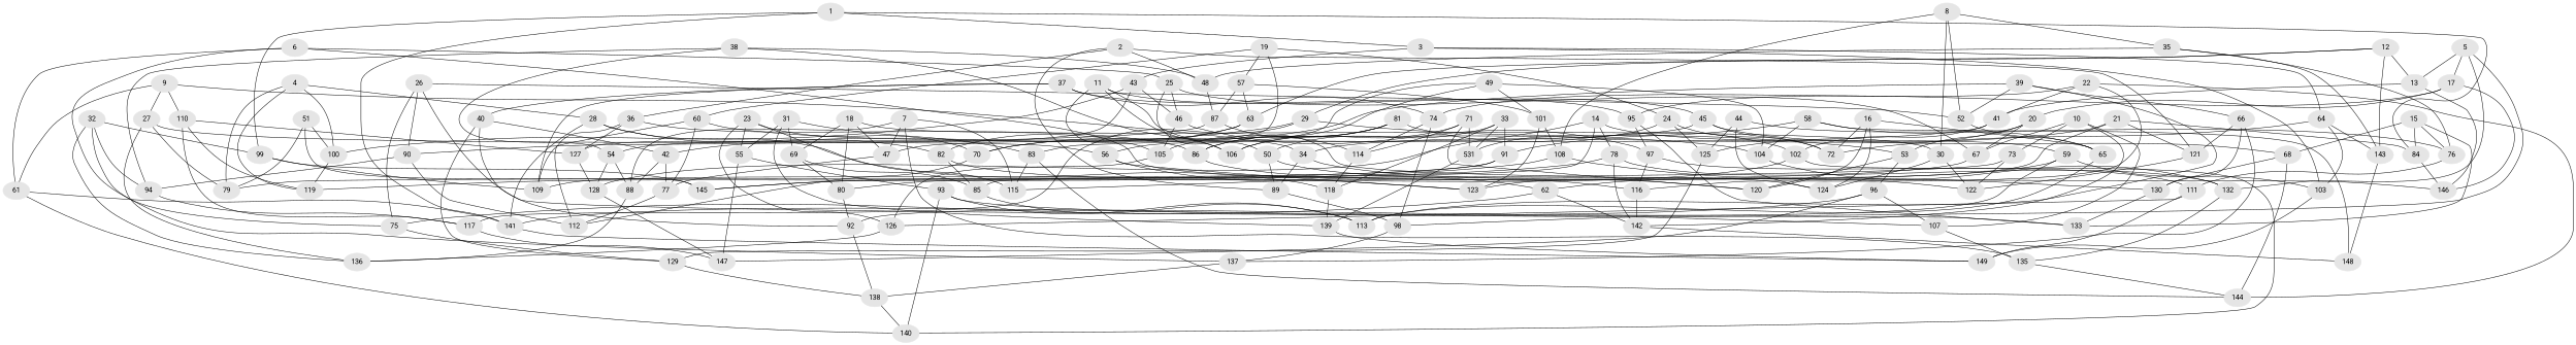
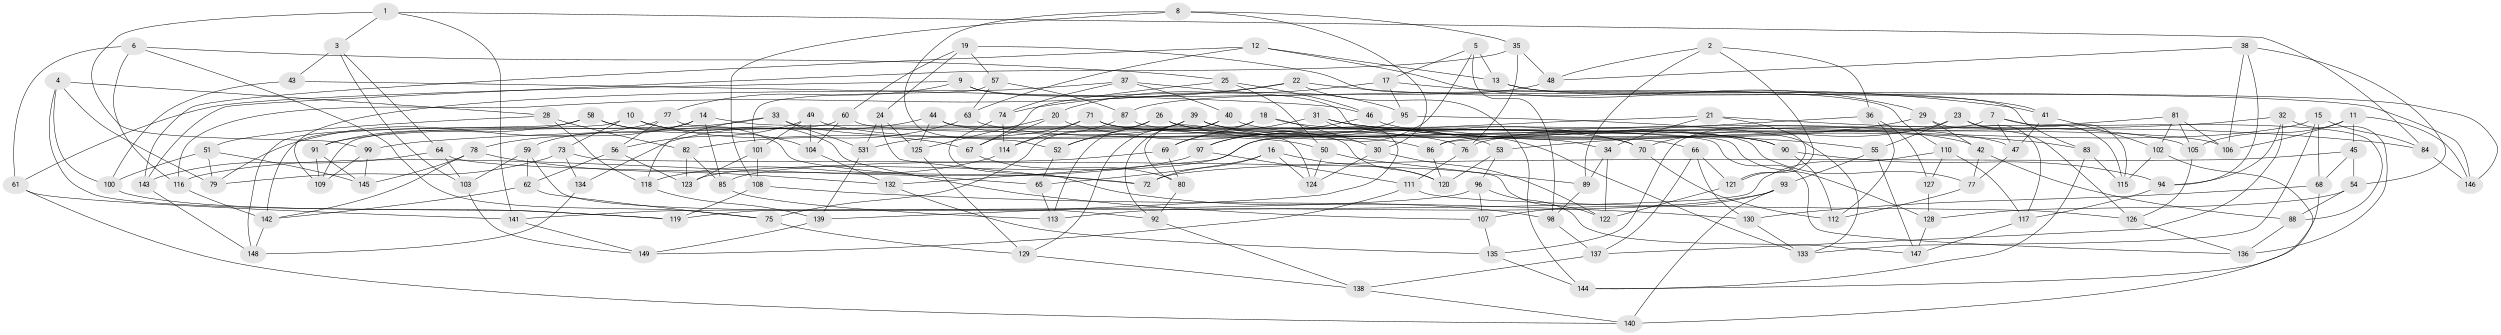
  graph {
    fontname=Roboto
    node [color=gray90 fontname=Roboto style=filled]
    edge [fontname=Roboto]
    1
    3
    84
    99
    141
    43
    64
    103
    146
    109
    145
    149
    2
    36
    48
    89
    121
    86
    112
    127
    87
    98
    122
    100
    46
    143
    72
    4
    28
    79
    119
    51
    82
    118
    5
    13
    17
    132
    41
    20
    95
    137
    135
    6
    25
    61
    75
    116
    67
    50
    140
    129
    142
    7
    47
    88
    115
    77
    136
    144
    8
    30
    35
    52
    108
    124
    76
    65
    130
    9
    27
    34
    110
    56
    117
    10
    73
    107
    80
+   134
    148
    11
    45
    105
    106
    68
    54
    126
    12
    29
    63
    53
    42
    70
    102
    14
    59
    78
    85
    128
    92
    62
    113
    147
    15
    133
    111
    16
    120
    125
    97
    18
    69
    19
    24
    57
    60
    83
    n119 [label=531]
    101
    104
    96
    21
    123
    22
    74
    114
    23
    55
    93
    139
    26
    90
    94
    31
    32
    138
    33
    91
    37
    40
    38
    39
    66
    44
    49
    58
    71
    81
    1 -- 3
    1 -- 84
    1 -- 99
    1 -- 141
    3 -- 43
    3 -- 64
    3 -- 103
    84 -- 146
    99 -- 109
    99 -- 145
    141 -- 149
-   43 -- 127
    43 -- 100
    43 -- 46
    64 -- 103
    64 -- 143
    64 -- 72
    103 -- 149
    2 -- 36
    2 -- 48
    2 -- 89
    2 -- 121
    36 -- 86
    36 -- 112
    36 -- 127
    48 -- 87
    89 -- 98
    121 -- 122
    86 -- 120
    127 -- 128
    87 -- 114
    87 -- 90
    98 -- 137
    100 -- 119
    46 -- 105
    46 -- 97
    143 -- 148
    4 -- 100
    4 -- 28
    4 -- 79
    4 -- 119
-   28 -- 141
+   28 -- 51
    28 -- 82
    28 -- 118
    51 -- 145
    51 -- 100
    51 -- 79
    82 -- 85
    82 -- 123
    118 -- 139
    5 -- 98
    5 -- 13
    5 -- 17
    5 -- 132
    13 -- 146
    13 -- 41
    17 -- 146
    17 -- 20
    17 -- 95
    132 -- 135
    41 -- 47
    41 -- 102
    20 -- 67
    20 -- 53
    20 -- 125
    95 -- 133
    95 -- 97
    137 -- 138
    135 -- 144
    6 -- 25
    6 -- 61
    6 -- 75
    6 -- 116
    25 -- 46
    25 -- 67
    25 -- 50
    61 -- 141
    61 -- 140
    75 -- 129
    116 -- 142
    67 -- 80
    50 -- 89
    50 -- 124
    129 -- 138
    142 -- 148
    7 -- 135
    7 -- 47
    7 -- 88
    7 -- 115
    47 -- 77
    88 -- 136
    77 -- 112
    8 -- 30
    8 -- 35
    8 -- 52
    8 -- 108
    30 -- 122
    30 -- 124
    35 -- 48
    35 -- 143
    35 -- 76
    52 -- 65
    108 -- 119
    108 -- 130
    76 -- 111
    65 -- 113
    130 -- 133
    9 -- 61
    9 -- 27
    9 -- 34
    9 -- 110
    27 -- 79
    27 -- 136
    27 -- 56
    34 -- 89
    34 -- 122
    110 -- 127
    110 -- 119
    110 -- 117
    56 -- 62
    56 -- 123
    117 -- 147
    10 -- 67
    10 -- 142
    10 -- 73
    10 -- 107
    73 -- 122
    73 -- 79
+   73 -- 134
    107 -- 135
    80 -- 92
+   134 -- 148
    11 -- 146
    11 -- 45
    11 -- 105
    11 -- 106
    45 -- 72
    45 -- 68
    45 -- 54
    105 -- 126
    68 -- 144
    68 -- 130
    54 -- 88
    54 -- 128
    126 -- 136
    12 -- 143
    12 -- 13
    12 -- 29
    12 -- 63
    29 -- 117
    29 -- 53
    29 -- 42
    63 -- 82
    63 -- 70
    53 -- 120
    53 -- 96
    42 -- 88
    42 -- 77
    70 -- 112
    102 -- 140
    102 -- 115
    14 -- 59
    14 -- 78
    14 -- 85
    14 -- 128
    59 -- 103
    59 -- 92
    59 -- 62
    78 -- 145
    78 -- 132
    78 -- 142
    85 -- 113
    128 -- 147
    92 -- 138
    62 -- 75
    62 -- 142
    15 -- 84
    15 -- 76
    15 -- 68
    15 -- 133
    111 -- 149
    111 -- 126
    16 -- 72
    16 -- 124
    16 -- 65
    16 -- 120
    125 -- 129
    97 -- 116
    97 -- 111
    18 -- 47
    18 -- 30
    18 -- 80
    18 -- 69
    69 -- 80
    69 -- 85
    19 -- 24
    19 -- 57
    19 -- 60
    19 -- 83
    24 -- 72
    24 -- 125
    24 -- n119
    57 -- 87
    57 -- 63
    57 -- 101
    60 -- 109
    60 -- 77
    60 -- 104
    83 -- 115
    83 -- 144
    n119 -- 139
    101 -- 108
    101 -- 123
    104 -- 132
    96 -- 141
    96 -- 107
    96 -- 147
    21 -- 84
    21 -- 121
    21 -- 34
    21 -- 123
    22 -- 41
    22 -- 116
    22 -- 144
    22 -- 74
    74 -- 98
    74 -- 114
    114 -- 118
    23 -- 115
    23 -- 126
    23 -- 70
    23 -- 55
    55 -- 147
    55 -- 93
    93 -- 140
    93 -- 107
    93 -- 113
    139 -- 149
    26 -- 75
    26 -- 52
    26 -- 133
    26 -- 90
    90 -- 112
    90 -- 94
    94 -- 117
    31 -- 69
    31 -- 83
    31 -- 55
    31 -- 139
    32 -- 99
    32 -- 137
    32 -- 136
    32 -- 94
    138 -- 140
    33 -- 118
    33 -- 50
    33 -- n119
    33 -- 91
    91 -- 109
    91 -- 145
    37 -- 109
    37 -- 95
    37 -- 74
    37 -- 40
    40 -- 129
    40 -- 42
    40 -- 92
    38 -- 48
    38 -- 106
    38 -- 54
    38 -- 94
    39 -- 52
    39 -- 70
    39 -- 113
    39 -- 66
    66 -- 121
    66 -- 137
    66 -- 130
    44 -- 124
    44 -- 76
+   44 -- 134
    44 -- 125
    49 -- 86
    49 -- 56
    49 -- 101
    49 -- 104
    58 -- 65
    58 -- 148
    58 -- 104
    58 -- 91
    71 -- 106
    71 -- 120
    71 -- n119
    71 -- 114
    81 -- 86
    81 -- 105
    81 -- 106
    81 -- 102
  }
